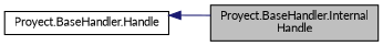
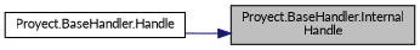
  digraph {
    rankdir=RL
    fontname=Lato
    node [color=black fontname=Lato fontsize=10 shape=record style=filled]
    n1 [fillcolor=grey75 fontcolor=black height=0.2 label="Proyect.BaseHandler.Internal\lHandle" width=0.4]
    n2 [fillcolor=white height=0.2 label="Proyect.BaseHandler.Handle" width=0.4]
-   n2 -> n1 [color=midnightblue dir=back fontname=Lato fontsize=10 labelfontname=Helvetica labelfontsize=10 style=solid]
+   n1 -> n2 [color=midnightblue dir=back fontname=Lato fontsize=10 labelfontname=Helvetica labelfontsize=10 style=solid]
  }
